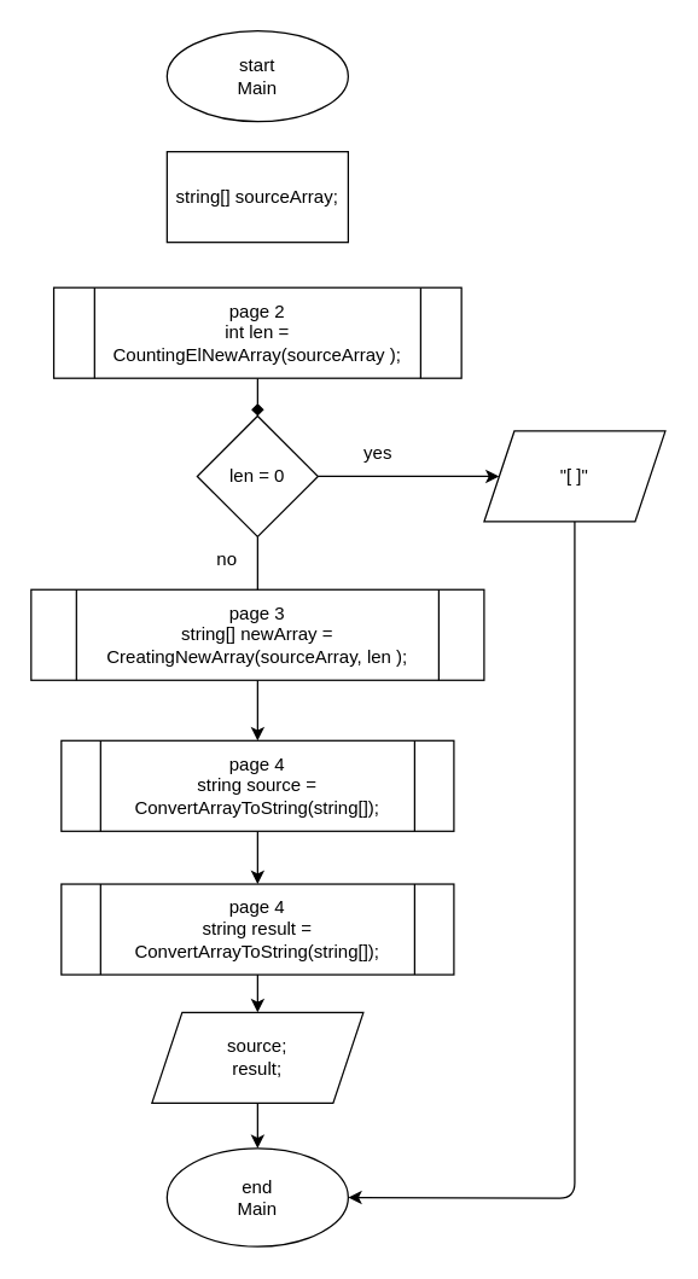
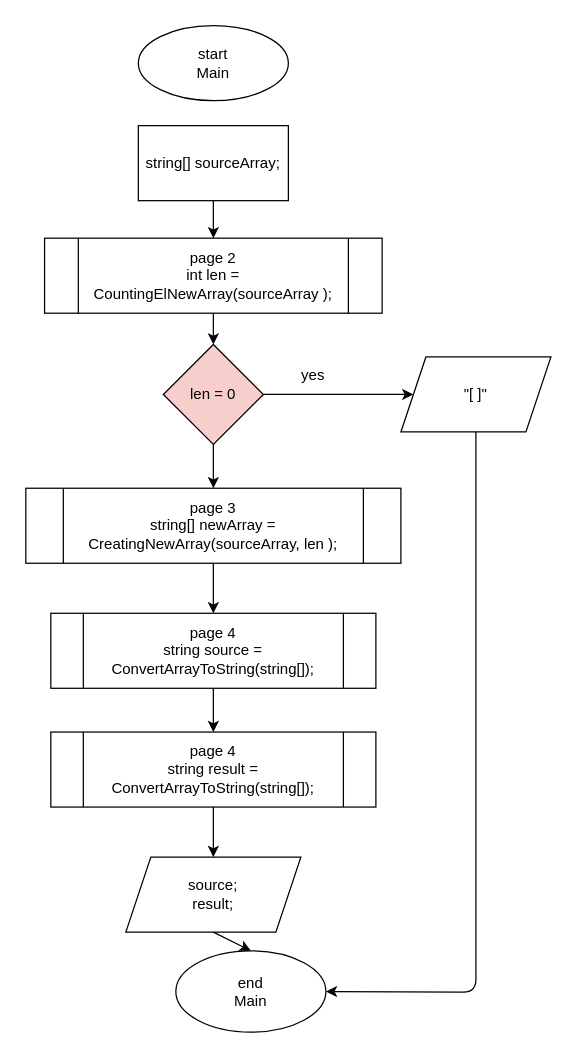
  <mxCell id="0" />
  <mxCell id="1" parent="0" />
  <mxCell id="2" value="start&lt;br&gt;Main" style="ellipse;whiteSpace=wrap;html=1;" parent="1" vertex="1"><mxGeometry x="110" y="20" width="120" height="60" as="geometry" /></mxCell>
+ <mxCell id="3" style="edgeStyle=none;html=1;exitX=0.5;exitY=1;exitDx=0;exitDy=0;entryX=0.5;entryY=0;entryDx=0;entryDy=0;" parent="1" source="4" target="6" edge="1"><mxGeometry relative="1" as="geometry" /></mxCell>
  <mxCell id="4" value="string[] sourceArray;" style="rounded=0;whiteSpace=wrap;html=1;" parent="1" vertex="1"><mxGeometry x="110" y="100" width="120" height="60" as="geometry" /></mxCell>
- <mxCell id="5" style="edgeStyle=none;html=1;entryX=0.5;entryY=0;entryDx=0;entryDy=0;endArrow=diamond;" parent="1" source="6" target="16" edge="1"><mxGeometry relative="1" as="geometry" /></mxCell>
+ <mxCell id="5" style="edgeStyle=none;html=1;entryX=0.5;entryY=0;entryDx=0;entryDy=0;" parent="1" source="6" target="16" edge="1"><mxGeometry relative="1" as="geometry" /></mxCell>
  <mxCell id="6" value="page 2&lt;br&gt;int len = CountingElNewArray(sourceArray );" style="shape=process;whiteSpace=wrap;html=1;backgroundOutline=1;" parent="1" vertex="1"><mxGeometry x="35" y="190" width="270" height="60" as="geometry" /></mxCell>
  <mxCell id="7" style="edgeStyle=none;html=1;entryX=0.5;entryY=0;entryDx=0;entryDy=0;" parent="1" source="8" target="13" edge="1"><mxGeometry relative="1" as="geometry" /></mxCell>
  <mxCell id="8" value="page 3&lt;br&gt;string[] newArray = CreatingNewArray(sourceArray, len );" style="shape=process;whiteSpace=wrap;html=1;backgroundOutline=1;" parent="1" vertex="1"><mxGeometry x="20" y="390" width="300" height="60" as="geometry" /></mxCell>
  <mxCell id="9" style="edgeStyle=none;html=1;exitX=0.5;exitY=1;exitDx=0;exitDy=0;entryX=0.5;entryY=0;entryDx=0;entryDy=0;" parent="1" source="10" target="11" edge="1"><mxGeometry relative="1" as="geometry" /></mxCell>
- <mxCell id="10" value="source;&lt;br&gt;result;" style="shape=parallelogram;perimeter=parallelogramPerimeter;whiteSpace=wrap;html=1;fixedSize=1;" parent="1" vertex="1"><mxGeometry x="100" y="670" width="140" height="60" as="geometry" /></mxCell>
- <mxCell id="11" value="end&lt;br&gt;Main" style="ellipse;whiteSpace=wrap;html=1;" parent="1" vertex="1"><mxGeometry x="110" y="760" width="120" height="65" as="geometry" /></mxCell>
+ <mxCell id="10" value="source;&lt;br&gt;result;" style="shape=parallelogram;perimeter=parallelogramPerimeter;whiteSpace=wrap;html=1;fixedSize=1;" parent="1" vertex="1"><mxGeometry x="100" y="685" width="140" height="60" as="geometry" /></mxCell>
+ <mxCell id="11" value="end&lt;br&gt;Main" style="ellipse;whiteSpace=wrap;html=1;" parent="1" vertex="1"><mxGeometry x="140" y="760" width="120" height="65" as="geometry" /></mxCell>
  <mxCell id="12" style="edgeStyle=none;html=1;entryX=0.5;entryY=0;entryDx=0;entryDy=0;" parent="1" source="13" target="22" edge="1"><mxGeometry relative="1" as="geometry" /></mxCell>
  <mxCell id="13" value="page 4&lt;br&gt;string source = ConvertArrayToString(string[]);" style="shape=process;whiteSpace=wrap;html=1;backgroundOutline=1;" parent="1" vertex="1"><mxGeometry x="40" y="490" width="260" height="60" as="geometry" /></mxCell>
  <mxCell id="14" style="edgeStyle=none;html=1;exitX=1;exitY=0.5;exitDx=0;exitDy=0;entryX=0;entryY=0.5;entryDx=0;entryDy=0;" parent="1" source="16" target="18" edge="1"><mxGeometry relative="1" as="geometry" /></mxCell>
- <mxCell id="15" style="edgeStyle=none;html=1;entryX=0.5;entryY=0;entryDx=0;entryDy=0;endArrow=none;" parent="1" source="16" target="8" edge="1"><mxGeometry relative="1" as="geometry" /></mxCell>
- <mxCell id="16" value="len = 0" style="rhombus;whiteSpace=wrap;html=1;" parent="1" vertex="1"><mxGeometry x="130" y="275" width="80" height="80" as="geometry" /></mxCell>
+ <mxCell id="15" style="edgeStyle=none;html=1;entryX=0.5;entryY=0;entryDx=0;entryDy=0;" parent="1" source="16" target="8" edge="1"><mxGeometry relative="1" as="geometry" /></mxCell>
+ <mxCell id="16" value="len = 0" style="rhombus;whiteSpace=wrap;html=1;fillColor=#f8cecc;" parent="1" vertex="1"><mxGeometry x="130" y="275" width="80" height="80" as="geometry" /></mxCell>
  <mxCell id="17" style="edgeStyle=none;html=1;entryX=1;entryY=0.5;entryDx=0;entryDy=0;" parent="1" source="18" target="11" edge="1"><mxGeometry relative="1" as="geometry"><Array as="points"><mxPoint x="380" y="610" /><mxPoint x="380" y="793" /></Array></mxGeometry></mxCell>
  <mxCell id="18" value="&quot;[ ]&quot;" style="shape=parallelogram;perimeter=parallelogramPerimeter;whiteSpace=wrap;html=1;fixedSize=1;" parent="1" vertex="1"><mxGeometry x="320" y="285" width="120" height="60" as="geometry" /></mxCell>
  <mxCell id="19" value="yes" style="text;html=1;strokeColor=none;fillColor=none;align=center;verticalAlign=middle;whiteSpace=wrap;rounded=0;" parent="1" vertex="1"><mxGeometry x="220" y="285" width="60" height="30" as="geometry" /></mxCell>
- <mxCell id="20" value="no" style="text;html=1;strokeColor=none;fillColor=none;align=center;verticalAlign=middle;whiteSpace=wrap;rounded=0;" parent="1" vertex="1"><mxGeometry x="120" y="355" width="60" height="30" as="geometry" /></mxCell>
  <mxCell id="21" style="edgeStyle=none;html=1;entryX=0.5;entryY=0;entryDx=0;entryDy=0;" parent="1" source="22" target="10" edge="1"><mxGeometry relative="1" as="geometry" /></mxCell>
  <mxCell id="22" value="page 4&lt;br&gt;string result = ConvertArrayToString(string[]);" style="shape=process;whiteSpace=wrap;html=1;backgroundOutline=1;" parent="1" vertex="1"><mxGeometry x="40" y="585" width="260" height="60" as="geometry" /></mxCell>
